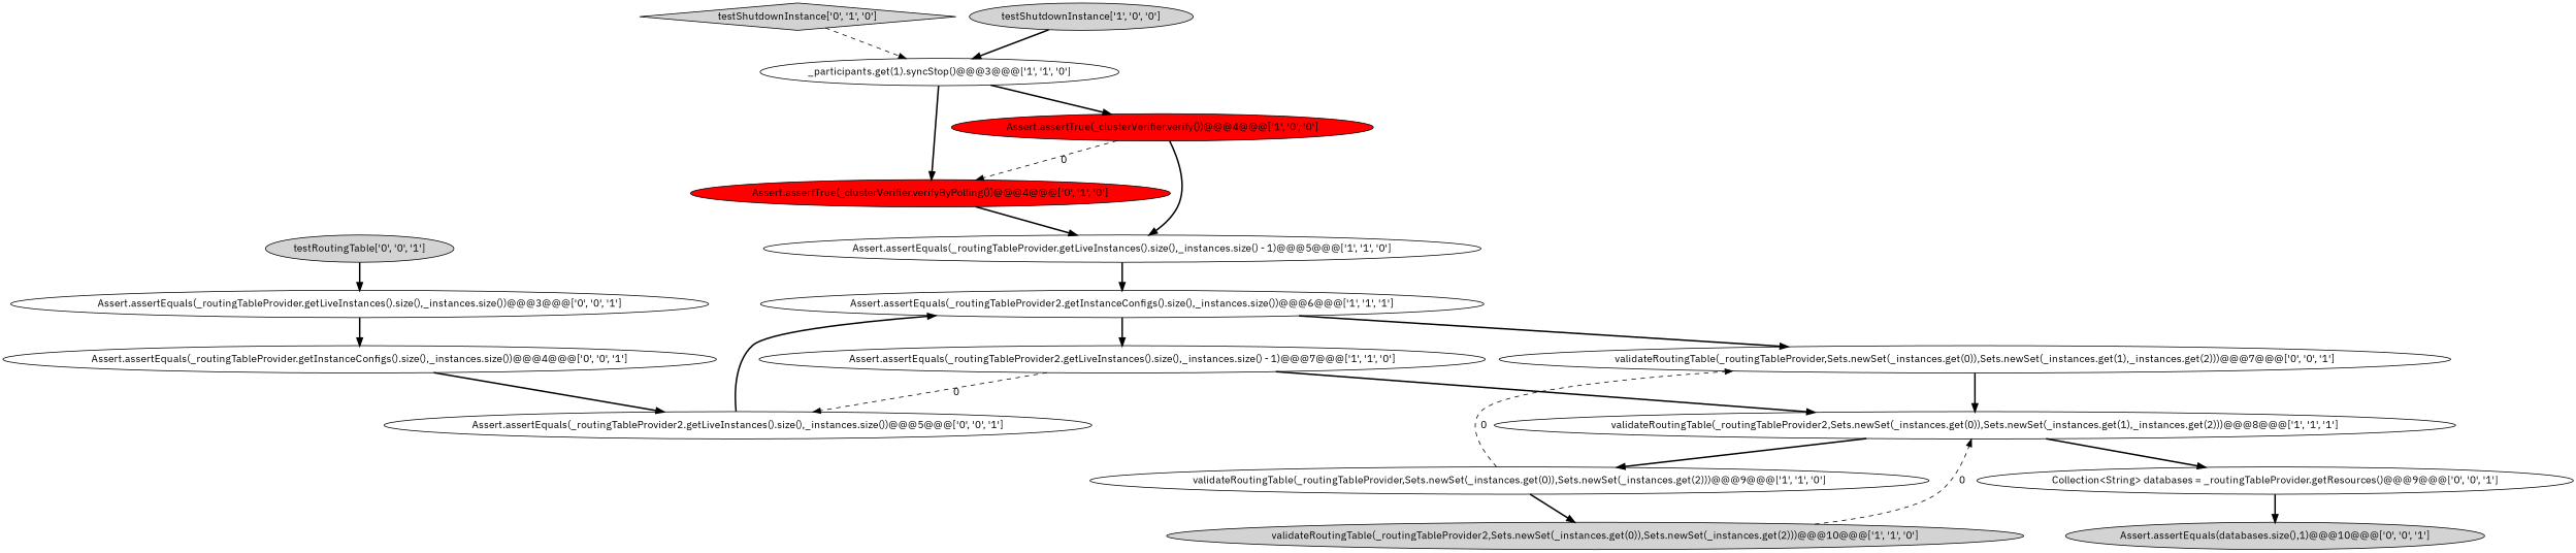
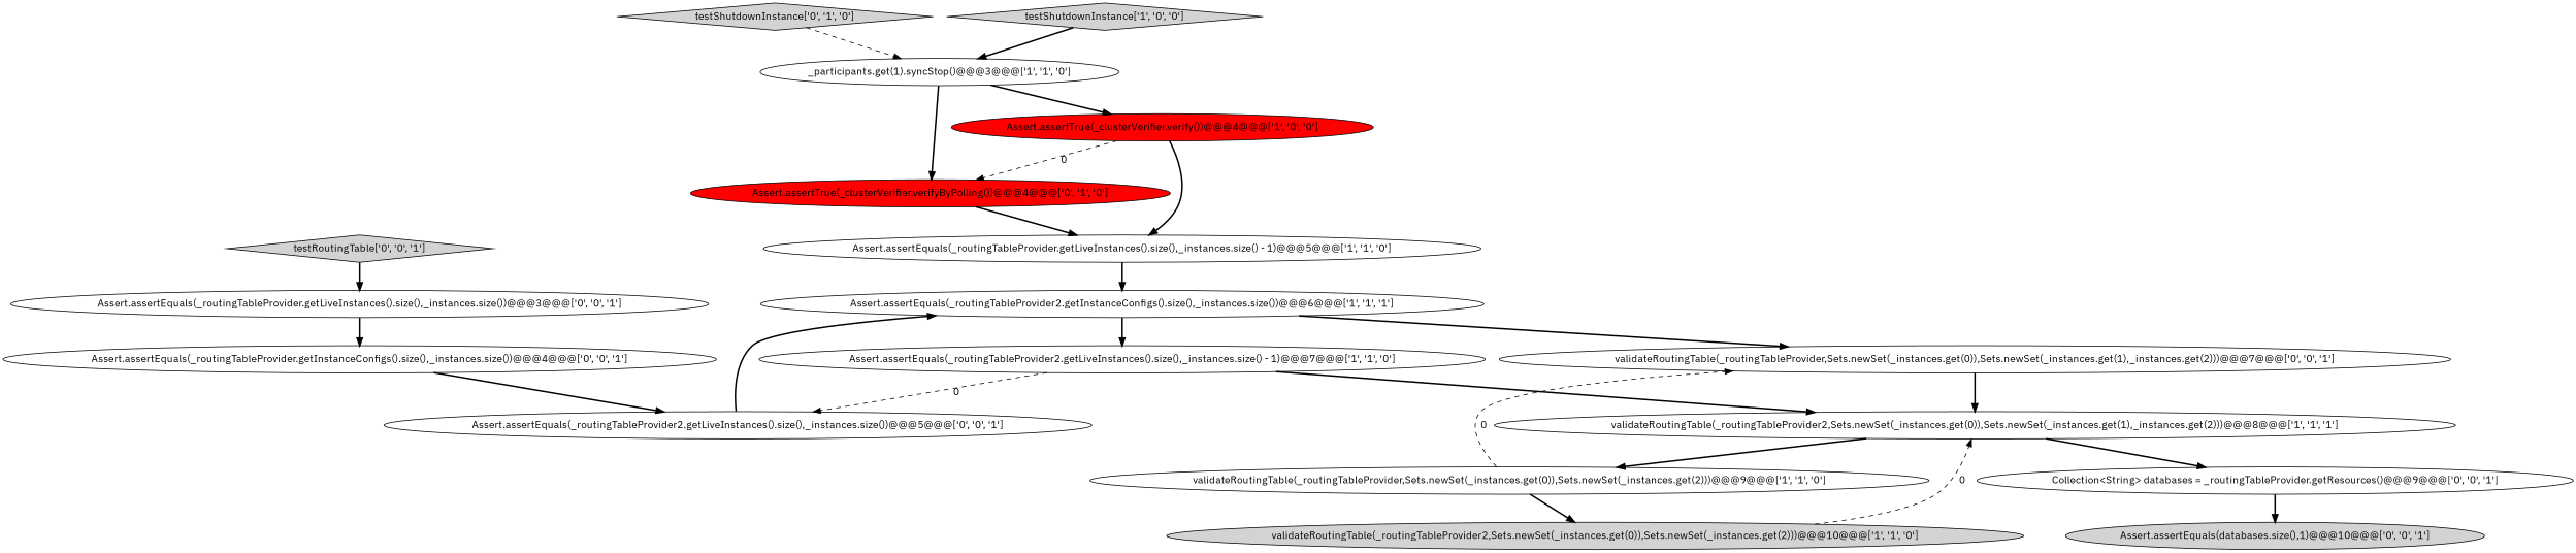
  digraph {
    fontname="IBM Plex Sans"
    node [fillcolor=white fontname="IBM Plex Sans" shape=ellipse style=filled]
    edge [fontname="IBM Plex Sans" style=bold]
    n1 [fillcolor=red label="Assert.assertTrue(_clusterVerifier.verifyByPolling())@@@4@@@['0', '1', '0']"]
    n2 [label="Assert.assertEquals(_routingTableProvider.getLiveInstances().size(),_instances.size() - 1)@@@5@@@['1', '1', '0']"]
    n3 [label="Assert.assertEquals(_routingTableProvider2.getInstanceConfigs().size(),_instances.size())@@@6@@@['1', '1', '1']"]
    n4 [label="Assert.assertEquals(_routingTableProvider.getLiveInstances().size(),_instances.size())@@@3@@@['0', '0', '1']"]
    n5 [label="Assert.assertEquals(_routingTableProvider.getInstanceConfigs().size(),_instances.size())@@@4@@@['0', '0', '1']"]
    n6 [label="Assert.assertEquals(_routingTableProvider2.getLiveInstances().size(),_instances.size())@@@5@@@['0', '0', '1']"]
    n7 [fillcolor=red label="Assert.assertTrue(_clusterVerifier.verify())@@@4@@@['1', '0', '0']"]
    n8 [label="_participants.get(1).syncStop()@@@3@@@['1', '1', '0']"]
    n9 [label="validateRoutingTable(_routingTableProvider,Sets.newSet(_instances.get(0)),Sets.newSet(_instances.get(1),_instances.get(2)))@@@7@@@['0', '0', '1']"]
    n10 [label="Assert.assertEquals(_routingTableProvider2.getLiveInstances().size(),_instances.size() - 1)@@@7@@@['1', '1', '0']"]
-   n11 [fillcolor=lightgray label="testRoutingTable['0', '0', '1']"]
+   n11 [fillcolor=lightgray label="testRoutingTable['0', '0', '1']" shape=diamond]
    n12 [label="validateRoutingTable(_routingTableProvider2,Sets.newSet(_instances.get(0)),Sets.newSet(_instances.get(1),_instances.get(2)))@@@8@@@['1', '1', '1']"]
    n13 [label="Collection<String> databases = _routingTableProvider.getResources()@@@9@@@['0', '0', '1']"]
    n14 [label="validateRoutingTable(_routingTableProvider,Sets.newSet(_instances.get(0)),Sets.newSet(_instances.get(2)))@@@9@@@['1', '1', '0']"]
    n15 [fillcolor=lightgray label="Assert.assertEquals(databases.size(),1)@@@10@@@['0', '0', '1']"]
    n16 [fillcolor=lightgray label="validateRoutingTable(_routingTableProvider2,Sets.newSet(_instances.get(0)),Sets.newSet(_instances.get(2)))@@@10@@@['1', '1', '0']"]
    n17 [fillcolor=lightgray label="testShutdownInstance['0', '1', '0']" shape=diamond]
-   n18 [fillcolor=lightgray label="testShutdownInstance['1', '0', '0']"]
+   n18 [fillcolor=lightgray label="testShutdownInstance['1', '0', '0']" shape=diamond]
    n1 -> n2
    n2 -> n3
    n3 -> n9
    n3 -> n10
    n4 -> n5
    n5 -> n6
    n6 -> n3
    n7 -> n1 [label=0 style=dashed]
    n7 -> n2
    n8 -> n1
    n8 -> n7
    n9 -> n12
    n10 -> n6 [label=0 style=dashed]
    n10 -> n12
    n11 -> n4
    n12 -> n13
    n12 -> n14
    n13 -> n15
    n14 -> n9 [label=0 style=dashed]
    n14 -> n16
    n16 -> n12 [label=0 style=dashed]
    n17 -> n8 [style=dashed]
    n18 -> n8
  }
